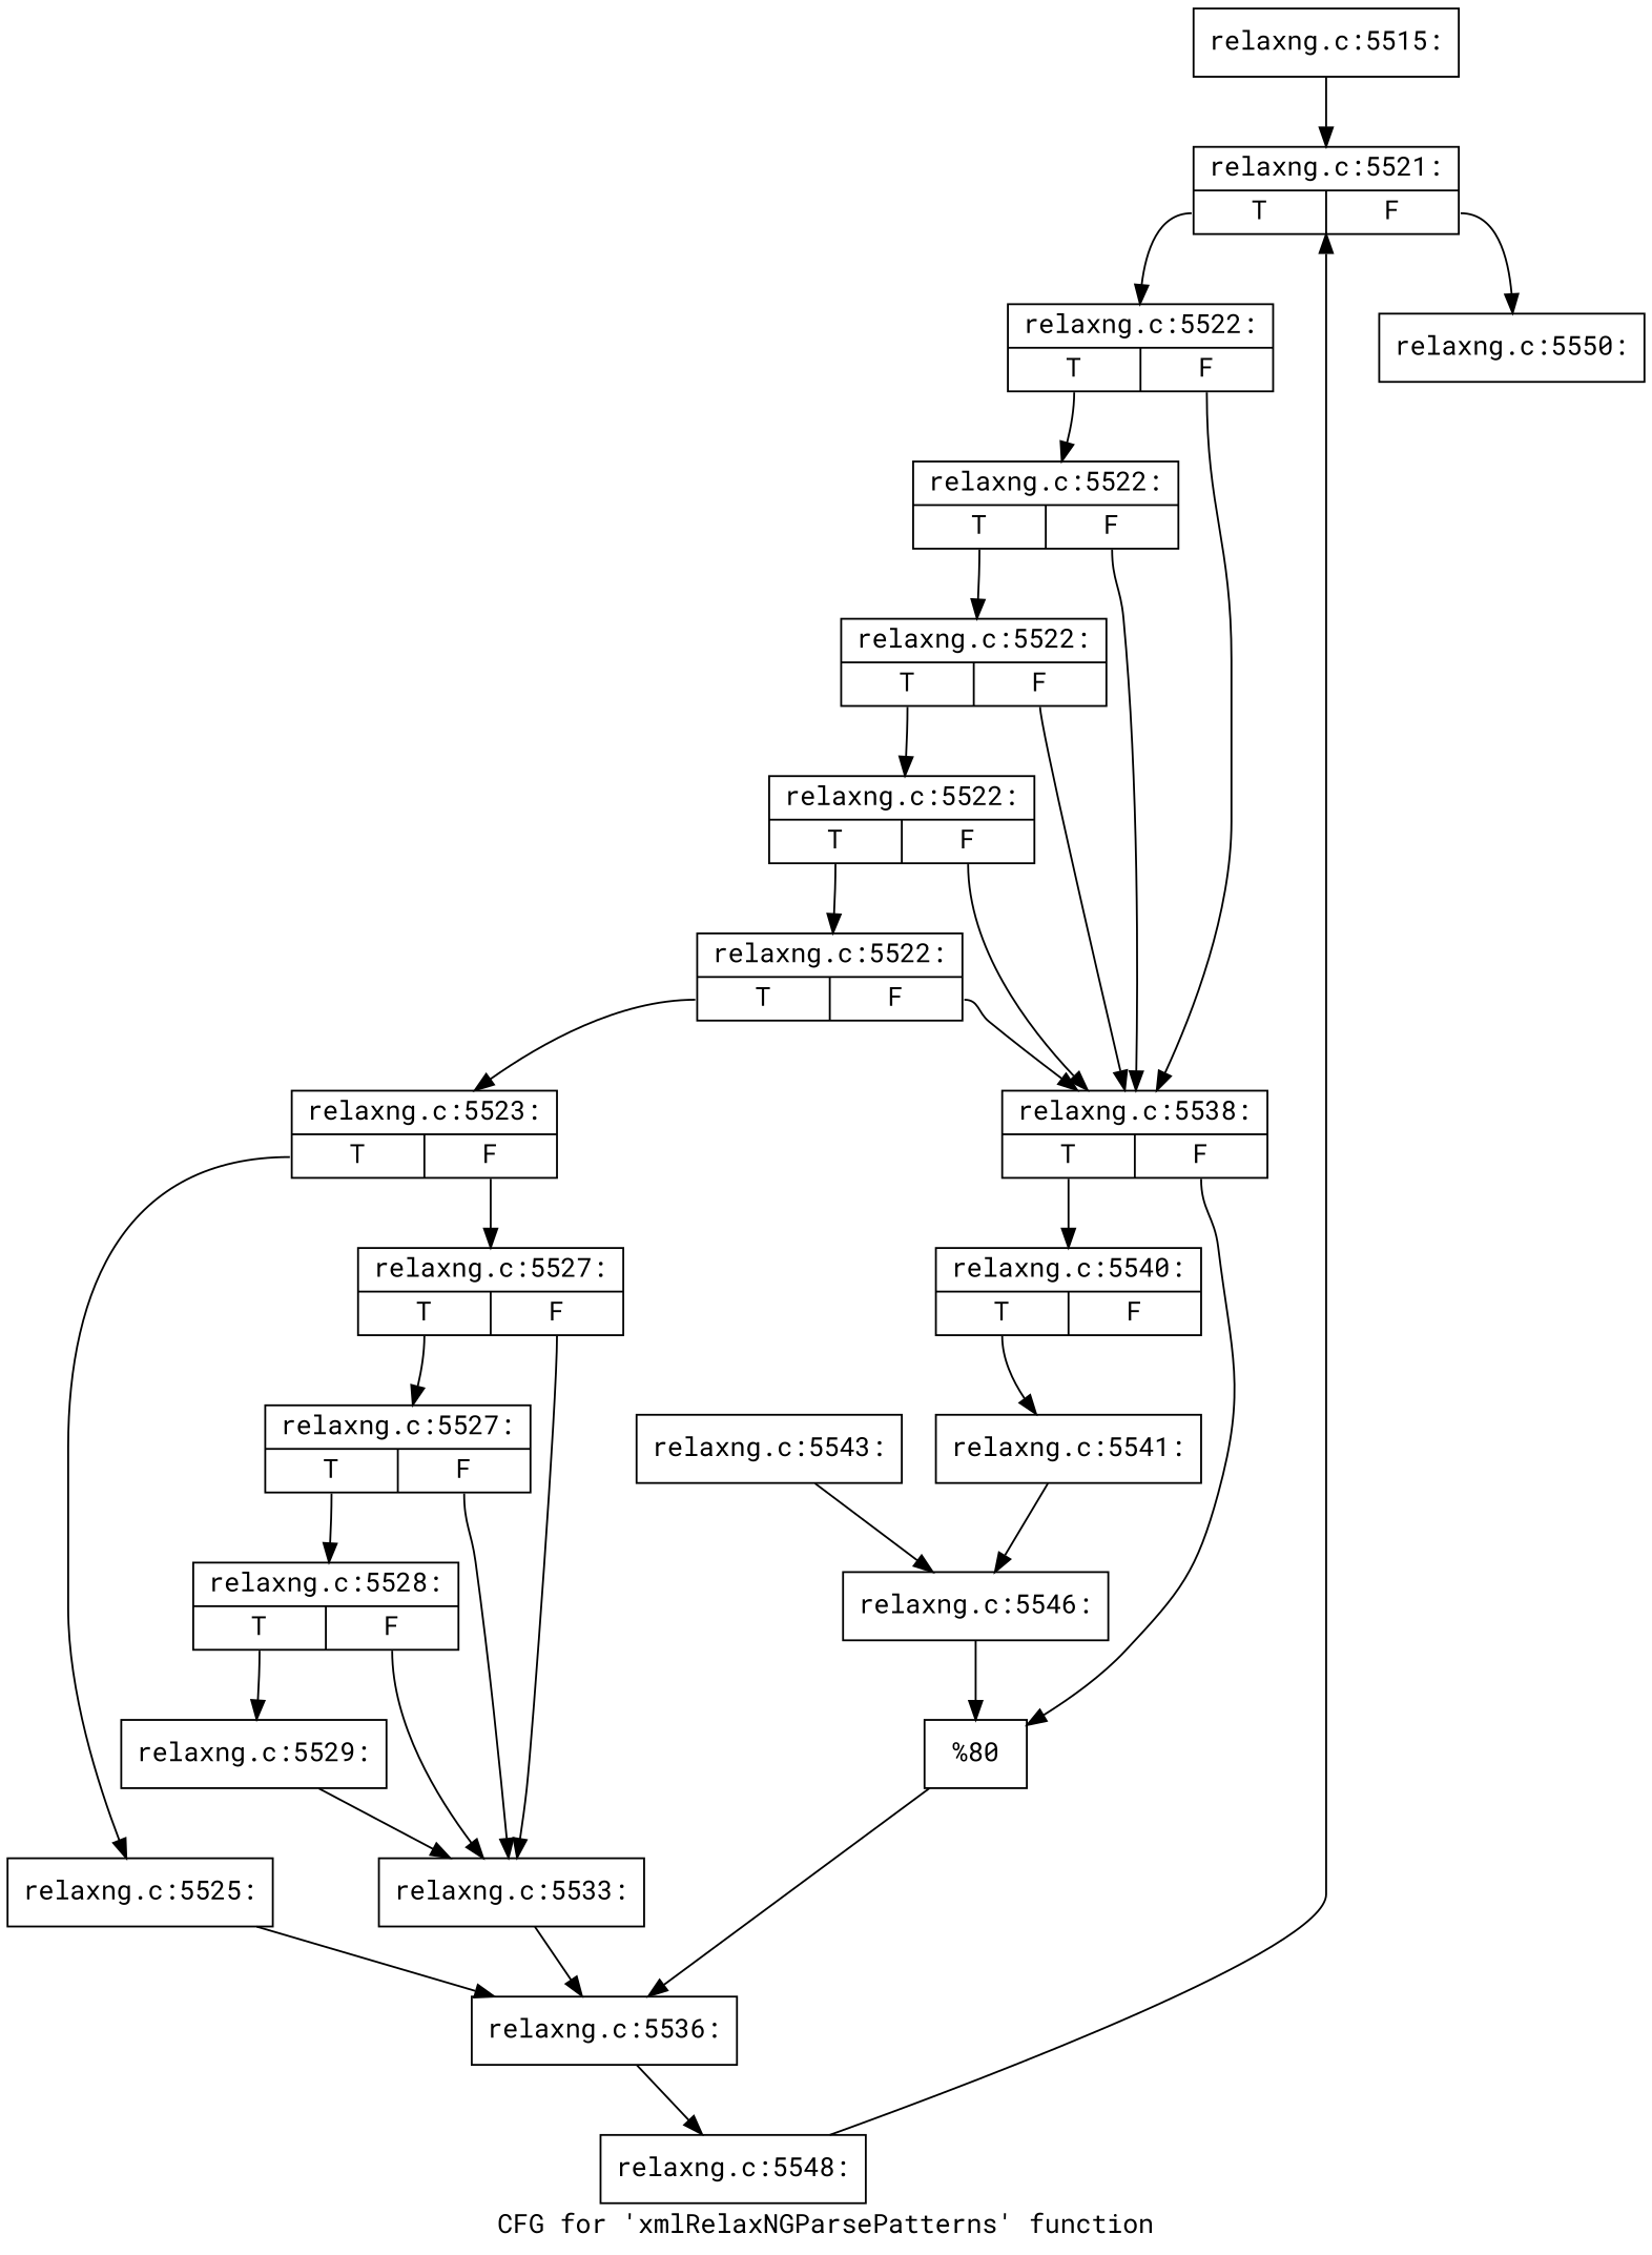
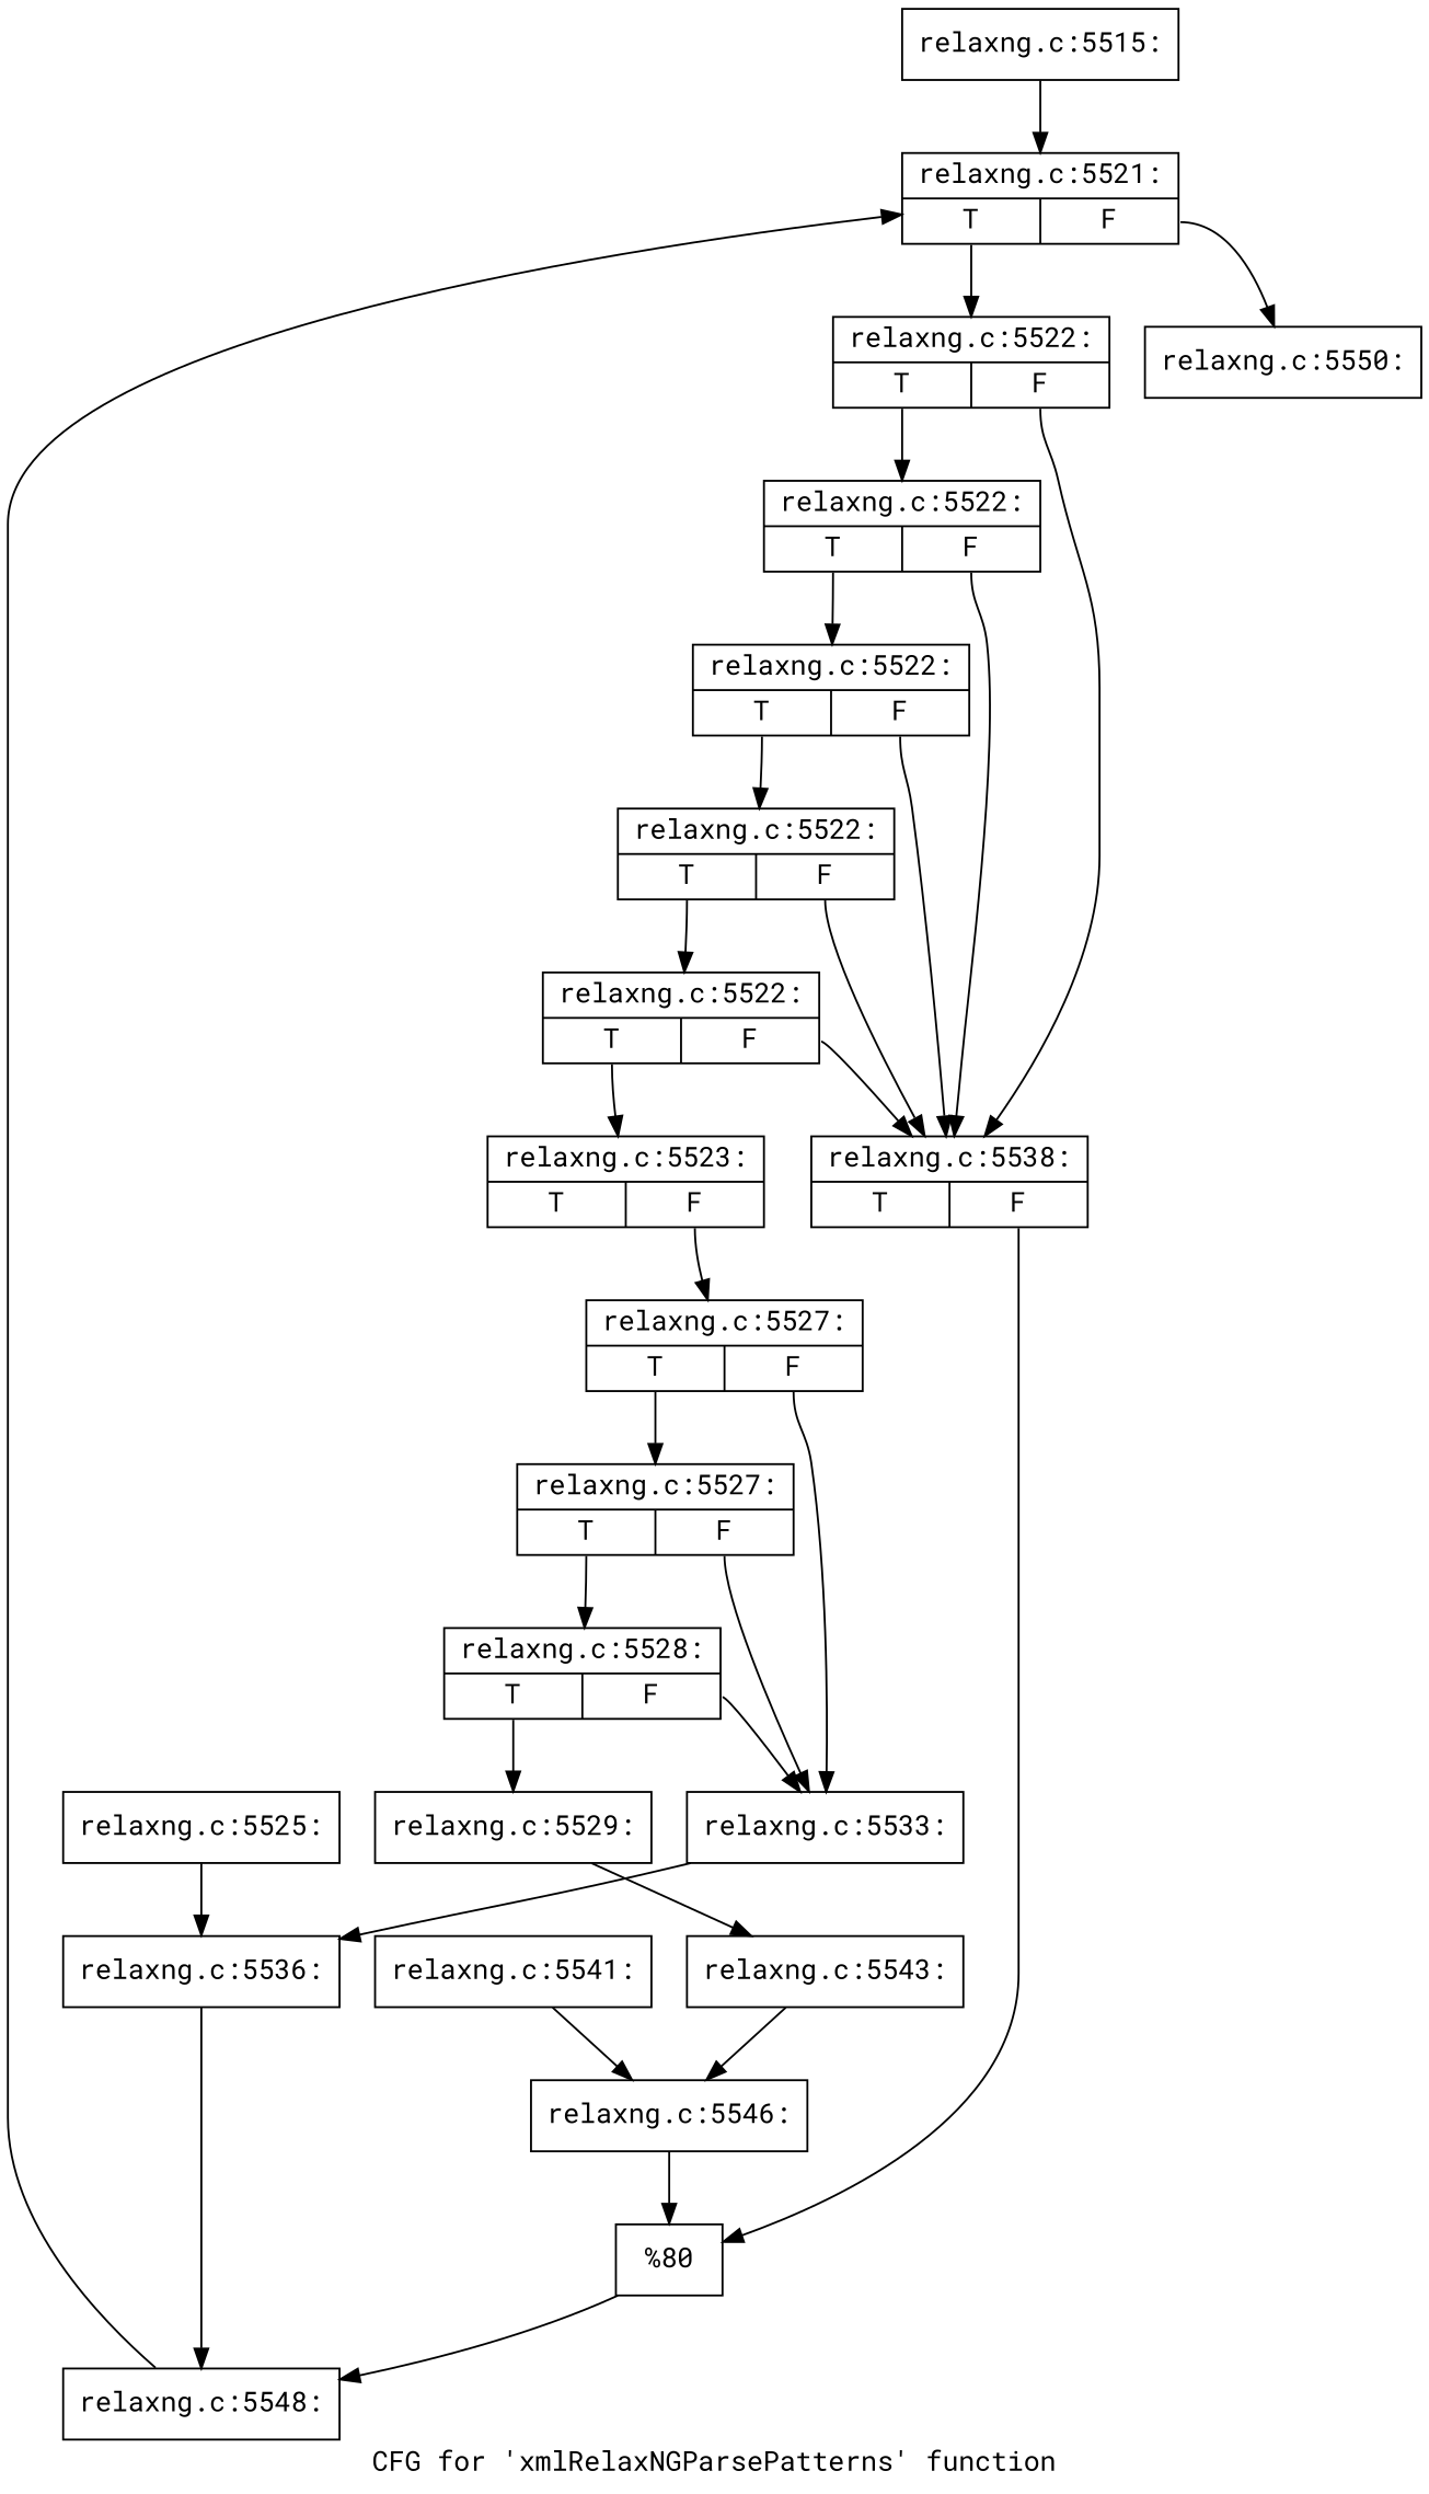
  digraph {
    fontname="Roboto Mono"
    label="CFG for 'xmlRelaxNGParsePatterns' function"
    node [fontname="Roboto Mono" shape=record]
    edge [fontname="Roboto Mono" tailport=s0]
    n1 [label="{relaxng.c:5515:}"]
    n2 [label="{relaxng.c:5521:|{<s0>T|<s1>F}}"]
    n3 [label="{relaxng.c:5522:|{<s0>T|<s1>F}}"]
    n4 [label="{relaxng.c:5550:}"]
    n5 [label="{relaxng.c:5522:|{<s0>T|<s1>F}}"]
    n6 [label="{relaxng.c:5538:|{<s0>T|<s1>F}}"]
    n7 [label="{relaxng.c:5522:|{<s0>T|<s1>F}}"]
-   n8 [label="{relaxng.c:5540:|{<s0>T|<s1>F}}"]
    n9 [label="{%80}"]
    n10 [label="{relaxng.c:5522:|{<s0>T|<s1>F}}"]
    n11 [label="{relaxng.c:5541:}"]
    n12 [label="{relaxng.c:5548:}"]
    n13 [label="{relaxng.c:5522:|{<s0>T|<s1>F}}"]
    n14 [label="{relaxng.c:5523:|{<s0>T|<s1>F}}"]
    n15 [label="{relaxng.c:5525:}"]
    n16 [label="{relaxng.c:5527:|{<s0>T|<s1>F}}"]
    n17 [label="{relaxng.c:5536:}"]
    n18 [label="{relaxng.c:5527:|{<s0>T|<s1>F}}"]
    n19 [label="{relaxng.c:5533:}"]
    n20 [label="{relaxng.c:5528:|{<s0>T|<s1>F}}"]
    n21 [label="{relaxng.c:5529:}"]
    n22 [label="{relaxng.c:5546:}"]
    n23 [label="{relaxng.c:5543:}"]
    n1 -> n2
    n2 -> n3
    n2 -> n4 [tailport=s1]
    n3 -> n5
    n3 -> n6 [tailport=s1]
    n5 -> n6 [tailport=s1]
    n5 -> n7
-   n6 -> n8
    n6 -> n9 [tailport=s1]
    n7 -> n6 [tailport=s1]
    n7 -> n10
-   n8 -> n11
-   n9 -> n17
+   n9 -> n12
    n10 -> n6 [tailport=s1]
    n10 -> n13
    n11 -> n22
    n12 -> n2
    n13 -> n6 [tailport=s1]
    n13 -> n14
-   n14 -> n15
    n14 -> n16 [tailport=s1]
    n15 -> n17
    n16 -> n18
    n16 -> n19 [tailport=s1]
    n17 -> n12
    n18 -> n19 [tailport=s1]
    n18 -> n20
    n19 -> n17
    n20 -> n19 [tailport=s1]
    n20 -> n21
-   n21 -> n19
+   n21 -> n23
    n22 -> n9
    n23 -> n22
  }
